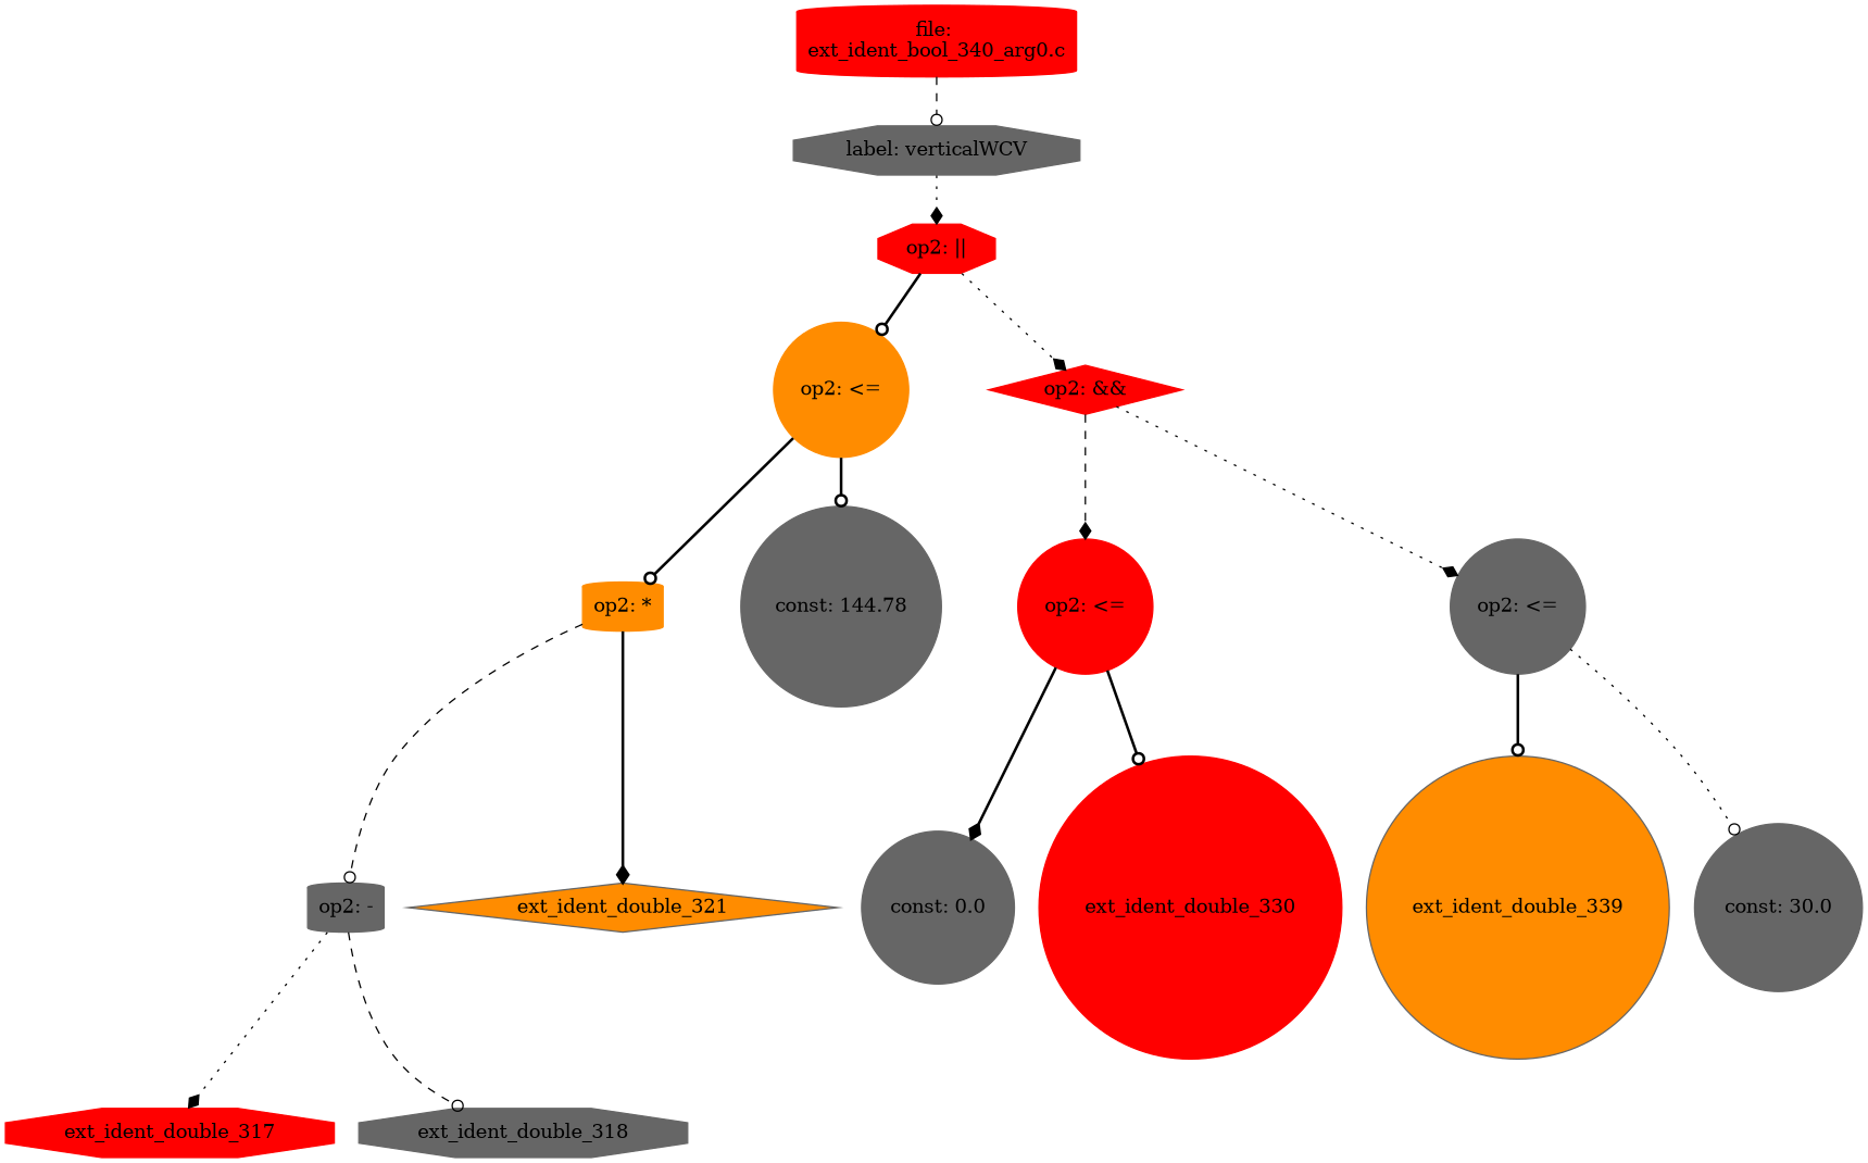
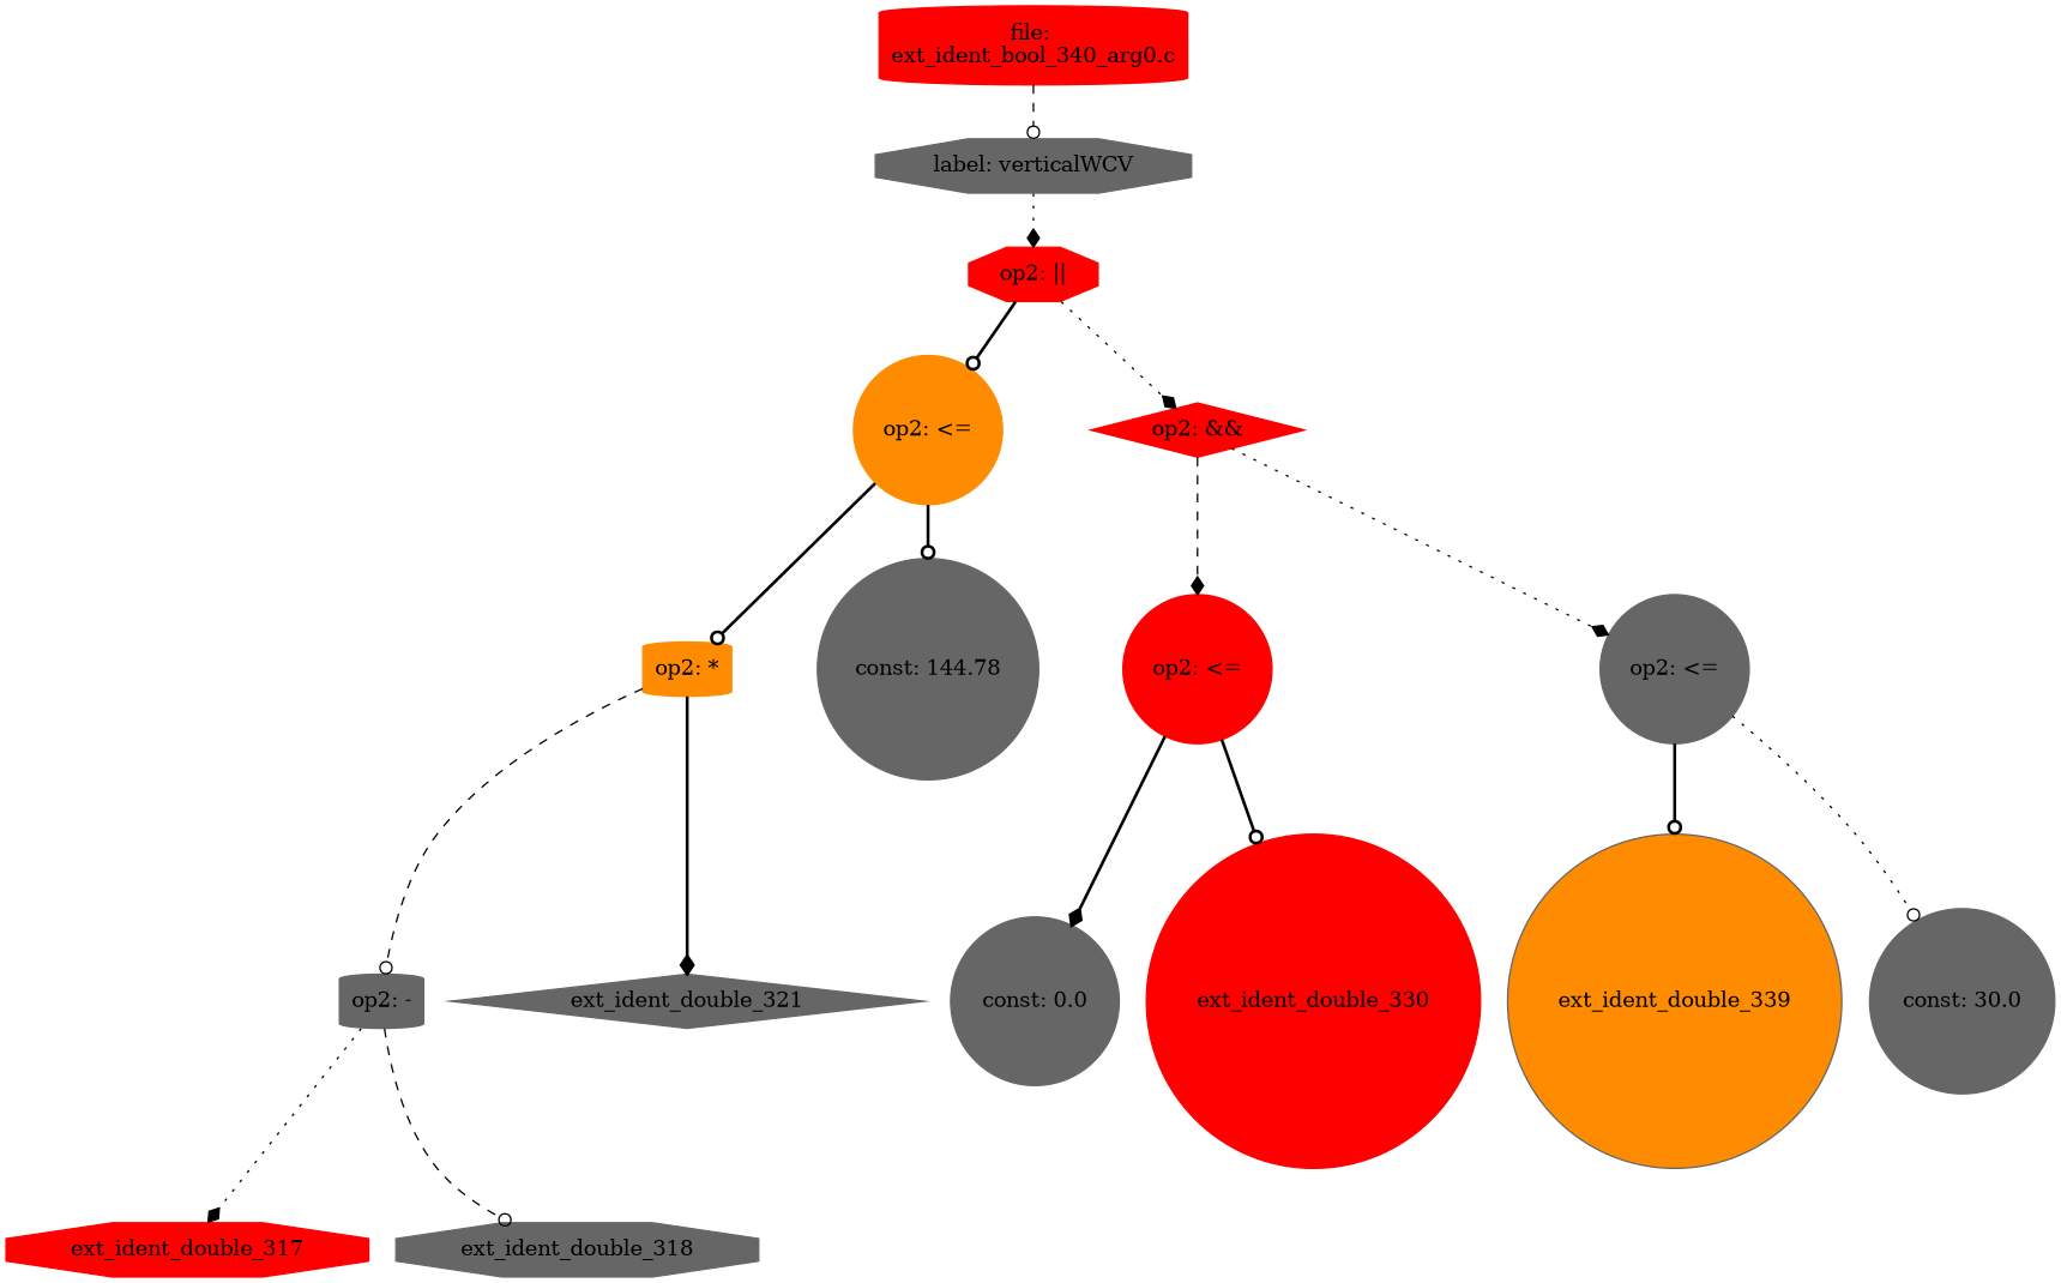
  digraph {
    node [color=gray40 shape=circle style=filled]
    edge [arrowhead=odot style=bold]
    n1 [color=red label="file: \next_ident_bool_340_arg0.c" shape=cylinder]
    n2 [label="label: verticalWCV" shape=octagon]
    n3 [color=red label="op2: ||" shape=octagon]
    n4 [color=darkorange label="op2: <="]
    n5 [color=red label="op2: &&" shape=diamond]
    n6 [color=darkorange label="op2: *" shape=cylinder]
    n7 [label="const: 144.78"]
    n8 [color=red label="op2: <="]
    n9 [label="op2: <="]
    n10 [label="op2: -" shape=cylinder]
-   n11 [label=ext_ident_double_321 shape=diamond fillcolor=darkorange]
+   n11 [label=ext_ident_double_321 shape=diamond]
    n12 [color=red label=ext_ident_double_317 shape=octagon]
    n13 [label=ext_ident_double_318 shape=octagon]
    n14 [label="const: 0.0"]
    n15 [color=red label=ext_ident_double_330]
    n16 [fillcolor=darkorange label=ext_ident_double_339]
    n17 [label="const: 30.0"]
    n1 -> n2 [style=dashed]
    n2 -> n3 [arrowhead=diamond style=dotted]
    n3 -> n4
    n3 -> n5 [arrowhead=diamond style=dotted]
    n4 -> n6
    n4 -> n7
    n5 -> n8 [arrowhead=diamond style=dashed]
    n5 -> n9 [arrowhead=diamond style=dotted]
    n6 -> n10 [style=dashed]
    n6 -> n11 [arrowhead=diamond]
    n8 -> n14 [arrowhead=diamond]
    n8 -> n15
    n9 -> n16
    n9 -> n17 [style=dotted]
    n10 -> n12 [arrowhead=diamond style=dotted]
    n10 -> n13 [style=dashed]
  }
